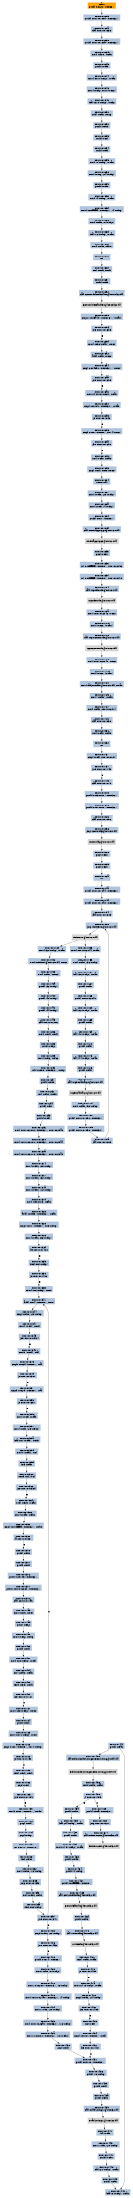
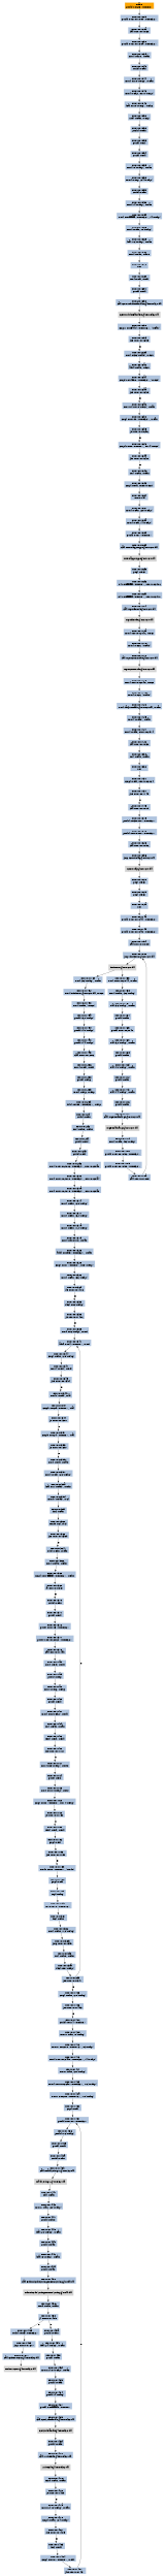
  digraph {
    node [color=lightsteelblue fillcolor=lightsteelblue shape=rectangle style=filled]
    edge [color="#000000"]
    n1 [color=lightgrey fillcolor=orange label="start\npushl $0x28<UINT8>"]
    n2 [label="0x01001685\npushl $0x10010e0<UINT32>"]
    n3 [label="0x0100168a\ncall 0x01001838"]
    n4 [label="0x01001838\npushl $0x100188a<UINT32>"]
    n5 [label="0x0100183d\nmovl %fs:0, %eax"]
    n6 [label="0x01001843\npushl %eax"]
    n7 [label="0x01001844\nmovl 0x10(%esp), %eax"]
    n8 [label="0x01001848\nmovl %ebp, 0x10(%esp)"]
    n9 [label="0x0100184c\nleal 0x10(%esp), %ebp"]
    n10 [label="0x01001850\nsubl %eax, %esp"]
    n11 [label="0x01001852\npushl %ebx"]
    n12 [label="0x01001853\npushl %esi"]
    n13 [label="0x01001854\npushl %edi"]
    n14 [label="0x01001855\nmovl -8(%ebp), %eax"]
    n15 [label="0x01001858\nmovl %esp, -24(%ebp)"]
    n16 [label="0x0100185b\npushl %eax"]
    n17 [label="0x0100185c\nmovl -4(%ebp), %eax"]
    n18 [label="0x0100185f\nmovl $0xffffffff<UINT32>, -4(%ebp)"]
    n19 [label="0x01001866\nmovl %eax, -8(%ebp)"]
    n20 [label="0x01001869\nleal -16(%ebp), %eax"]
    n21 [label="0x0100186c\nmovl %eax, %fs:0"]
    n22 [label="0x01001872\nret"]
    n23 [label="0x0100168f\nxorl %edi, %edi"]
    n24 [label="0x01001691\npushl %edi"]
    n25 [label="0x01001692\ncall GetModuleHandleA@kernel32.dll"]
    n26 [color=lightgrey fillcolor=lightgrey label="GetModuleHandleA@kernel32.dll"]
    n27 [label="0x01001698\ncmpw $0x5a4d<UINT16>, (%eax)"]
    n28 [label="0x0100169d\njne 0x010016be"]
    n29 [label="0x0100169f\nmovl 0x3c(%eax), %ecx"]
    n30 [label="0x010016a2\naddl %eax, %ecx"]
    n31 [label="0x010016a4\ncmpl $0x4550<UINT32>, (%ecx)"]
    n32 [label="0x010016aa\njne 0x010016be"]
    n33 [label="0x010016ac\nmovzwl 0x18(%ecx), %eax"]
    n34 [label="0x010016b0\ncmpl $0x10b<UINT32>, %eax"]
    n35 [label="0x010016b5\nje 0x010016d6"]
    n36 [label="0x010016d6\ncmpl $0xe<UINT8>, 0x74(%ecx)"]
    n37 [label="0x010016da\njbe 0x010016be"]
    n38 [label="0x010016dc\nxorl %eax, %eax"]
    n39 [label="0x010016de\ncmpl %edi, 0xe8(%ecx)"]
    n40 [label="0x010016e4\nsetne %al"]
    n41 [label="0x010016e7\nmovl %eax, -28(%ebp)"]
    n42 [label="0x010016ea\nmovl %edi, -4(%ebp)"]
    n43 [label="0x010016ed\npushl $0x1<UINT8>"]
    n44 [label="0x010016ef\ncall __set_app_type@msvcrt.dll"]
    n45 [color=lightgrey fillcolor=lightgrey label="__set_app_type@msvcrt.dll"]
    n46 [label="0x010016f5\npopl %ecx"]
    n47 [label="0x010016f6\norl $0xffffffff<UINT8>, 0x01002d0c"]
    n48 [label="0x010016fd\norl $0xffffffff<UINT8>, 0x01002d10"]
    n49 [label="0x01001704\ncall __p__fmode@msvcrt.dll"]
    n50 [color=lightgrey fillcolor=lightgrey label="__p__fmode@msvcrt.dll"]
    n51 [label="0x0100170a\nmovl 0x0100204c, %ecx"]
    n52 [label="0x01001710\nmovl %ecx, (%eax)"]
    n53 [label="0x01001712\ncall __p__commode@msvcrt.dll"]
    n54 [color=lightgrey fillcolor=lightgrey label="__p__commode@msvcrt.dll"]
    n55 [label="0x01001718\nmovl 0x01002048, %ecx"]
    n56 [label="0x0100171e\nmovl %ecx, (%eax)"]
    n57 [label="0x01001720\nmovl _adjust_fdiv@msvcrt.dll, %eax"]
    n58 [label="0x01001725\nmovl (%eax), %eax"]
    n59 [label="0x01001727\nmovl %eax, 0x01002d14"]
    n60 [label="0x0100172c\ncall 0x01001830"]
    n61 [label="0x01001830\nxorl %eax, %eax"]
    n62 [label="0x01001832\nret"]
    n63 [label="0x01001731\ncmpl %edi, 0x01002024"]
    n64 [label="0x01001737\njne 0x01001745"]
    n65 [label="0x01001745\ncall 0x01001819"]
    n66 [label="0x01001819\npushl $0x30000<UINT32>"]
    n67 [label="0x0100181e\npushl $0x10000<UINT32>"]
    n68 [label="0x01001823\ncall 0x01001896"]
    n69 [label="0x01001896\njmp _controlfp@msvcrt.dll"]
    n70 [color=lightgrey fillcolor=lightgrey label="_controlfp@msvcrt.dll"]
    n71 [label="0x01001828\npopl %ecx"]
    n72 [label="0x01001829\npopl %ecx"]
    n73 [label="0x0100182a\nret"]
    n74 [label="0x0100174a\npushl $0x10010a4<UINT32>"]
    n75 [label="0x0100174f\npushl $0x10010a0<UINT32>"]
    n76 [label="0x01001754\ncall 0x0100180e"]
    n77 [label="0x0100180e\njmp _initterm@msvcrt.dll"]
    n78 [color=lightgrey fillcolor=lightgrey label="_initterm@msvcrt.dll"]
    n79 [label="0x01001759\nmovl 0x01002044, %eax"]
    n80 [label="0x0100178f\nmovl -32(%ebp), %eax"]
    n81 [label="0x0100175e\nmovl %eax, -36(%ebp)"]
    n82 [label="0x01001792\nmovl __initenv@msvcrt.dll, %ecx"]
    n83 [label="0x01001761\nleal -36(%ebp), %eax"]
    n84 [label="0x01001764\npushl %eax"]
    n85 [label="0x01001765\npushl 0x01002040"]
    n86 [label="0x0100176b\nleal -32(%ebp), %eax"]
    n87 [label="0x0100176e\npushl %eax"]
    n88 [label="0x0100176f\nleal -40(%ebp), %eax"]
    n89 [label="0x01001772\npushl %eax"]
    n90 [label="0x01001773\nleal -44(%ebp), %eax"]
    n91 [label="0x01001776\npushl %eax"]
    n92 [label="0x01001777\ncall __getmainargs@msvcrt.dll"]
    n93 [color=lightgrey fillcolor=lightgrey label="__getmainargs@msvcrt.dll"]
    n94 [label="0x0100177d\nmovl %eax, -52(%ebp)"]
    n95 [label="0x01001780\npushl $0x100109c<UINT32>"]
    n96 [label="0x01001785\npushl $0x1001098<UINT32>"]
    n97 [label="0x0100178a\ncall 0x0100180e"]
    n98 [label="0x01001798\nmovl %eax, (%ecx)"]
    n99 [label="0x0100179a\npushl -32(%ebp)"]
    n100 [label="0x0100179d\npushl -40(%ebp)"]
    n101 [label="0x010017a0\npushl -44(%ebp)"]
    n102 [label="0x010017a3\ncall 0x010012e6"]
    n103 [label="0x010012e6\nmovl %edi, %edi"]
    n104 [label="0x010012e8\npushl %ebp"]
    n105 [label="0x010012e9\nmovl %esp, %ebp"]
    n106 [label="0x010012eb\nsubl $0x88<UINT32>, %esp"]
    n107 [label="0x010012f1\npushl %ebx"]
    n108 [label="0x010012f2\nxorl %ebx, %ebx"]
    n109 [label="0x010012f4\npushl %esi"]
    n110 [label="0x010012f5\npushl %edi"]
    n111 [label="0x010012f6\nmovl $0x100200c<UINT32>, 0x010028a0"]
    n112 [label="0x01001300\nmovl $0x1002000<UINT32>, 0x010028a4"]
    n113 [label="0x0100130a\nmovl $0x1002018<UINT32>, 0x010028a8"]
    n114 [label="0x01001314\nmovl %ebx, -28(%ebp)"]
    n115 [label="0x01001317\nmovl %ebx, -32(%ebp)"]
    n116 [label="0x0100131a\nmovl %ebx, -12(%ebp)"]
    n117 [label="0x0100131d\nmovl %fs:0x18, %eax"]
    n118 [label="0x01001323\naddl $0xbf8<UINT32>, %eax"]
    n119 [label="0x01001328\ncmpl $0x1<UINT8>, 0x8(%ebp)"]
    n120 [label="0x0100132c\nmovl %eax, -36(%ebp)"]
    n121 [label="0x0100132f\njle 0x0100140c"]
    n122 [label="0x01001335\ndecl 0x8(%ebp)"]
    n123 [label="0x01001338\nje 0x0100140c"]
    n124 [label="0x0100133e\nmovl 0xc(%ebp), %esi"]
    n125 [label="0x01001341\naddl $0x4<UINT8>, %esi"]
    n126 [label="0x01001344\ncmpl %ebx, -28(%ebp)"]
    n127 [label="0x01001347\nmovl (%esi), %edi"]
    n128 [label="0x01001349\njne 0x010013b4"]
    n129 [label="0x0100134b\nmovb (%edi), %al"]
    n130 [label="0x0100134d\ncmpb $0x2f<UINT8>, %al"]
    n131 [label="0x0100134f\nje 0x01001387"]
    n132 [label="0x01001351\ncmpb $0x2d<UINT8>, %al"]
    n133 [label="0x01001353\nje 0x01001387"]
    n134 [label="0x01001355\nmovl %edi, %eax"]
    n135 [label="0x01001357\nmovl %edi, -28(%ebp)"]
    n136 [label="0x0100135a\nleal 0x1(%eax), %edx"]
    n137 [label="0x0100135d\nmovb (%eax), %cl"]
    n138 [label="0x0100135f\nincl %eax"]
    n139 [label="0x01001360\ntestb %cl, %cl"]
    n140 [label="0x01001362\njne 0x0100135d"]
    n141 [label="0x01001364\nsubl %edx, %eax"]
    n142 [label="0x01001366\nmovl %eax, %ebx"]
    n143 [label="0x01001368\ncmpl $0x7fffffff<UINT32>, %ebx"]
    n144 [label="0x0100136e\nja 0x01001381"]
    n145 [label="0x01001370\npushl %ebx"]
    n146 [label="0x01001371\npushl %edi"]
    n147 [label="0x01001372\npushl $0x105<UINT32>"]
    n148 [label="0x01001377\npushl $0x10028c0<UINT32>"]
    n149 [label="0x0100137c\ncall 0x010011ab"]
    n150 [label="0x010011ab\nmovl %edi, %edi"]
    n151 [label="0x010011ad\npushl %ebp"]
    n152 [label="0x010011ae\nmovl %esp, %ebp"]
    n153 [label="0x010011b0\npushl %edi"]
    n154 [label="0x010011b1\nmovl 0xc(%ebp), %edi"]
    n155 [label="0x010011b4\nxorl %eax, %eax"]
    n156 [label="0x010011b6\ntestl %edi, %edi"]
    n157 [label="0x010011b8\njne 0x010011c1"]
    n158 [label="0x010011c1\nmovl 0x8(%ebp), %edx"]
    n159 [label="0x010011c4\npushl %esi"]
    n160 [label="0x010011c5\nmovl 0x10(%ebp), %esi"]
    n161 [label="0x010011c8\ncmpl $0x0<UINT8>, 0x14(%ebp)"]
    n162 [label="0x010011cc\nje 0x010011e0"]
    n163 [label="0x010011e0\ntestl %edi, %edi"]
    n164 [label="0x010011e2\npopl %esi"]
    n165 [label="0x010011e3\njne 0x010011eb"]
    n166 [label="0x010011eb\nmovb $0x0<UINT8>, (%edx)"]
    n167 [label="0x010011ee\npopl %edi"]
    n168 [label="0x010011ef\npopl %ebp"]
    n169 [label="0x010011f0\nret $0x10<UINT16>"]
    n170 [label="0x01001381\nincl %ebx"]
    n171 [label="0x01001382\nmovl %ebx, -12(%ebp)"]
    n172 [label="0x01001385\njmp 0x010013f8"]
    n173 [label="0x010013f8\nxorl %ebx, %ebx"]
    n174 [label="0x010013fa\ndecl 0x8(%ebp)"]
    n175 [label="0x010013fd\njne 0x01001341"]
    n176 [label="0x01001403\ncmpl %ebx, -28(%ebp)"]
    n177 [label="0x01001406\njne 0x01001493"]
    n178 [label="0x0100140c\npushl $0x14<UINT8>"]
    n179 [label="0x0100140e\nmovw %bx, -8(%ebp)"]
    n180 [label="0x01001412\nmovw $0x200<UINT16>, -6(%ebp)"]
    n181 [label="0x01001418\nmovl $0x10024a0<UINT32>, -4(%ebp)"]
    n182 [label="0x0100141f\nmovw %bx, -20(%ebp)"]
    n183 [label="0x01001423\nmovl $0x10026a0<UINT32>, -16(%ebp)"]
    n184 [label="0x0100142a\nmovw $0x200<UINT16>, -18(%ebp)"]
    n185 [label="0x01001430\npopl %edi"]
    n186 [label="0x01001431\npushl $0x100<UINT32>"]
    n187 [label="0x01001436\npushl -16(%ebp)"]
    n188 [label="0x01001439\npushl %edi"]
    n189 [label="0x0100143a\npushl %ebx"]
    n190 [label="0x0100143b\ncall LoadStringW@user32.dll"]
    n191 [color=lightgrey fillcolor=lightgrey label="LoadStringW@user32.dll"]
    n192 [label="0x01001441\nshll %eax"]
    n193 [label="0x01001443\nmovw %ax, -20(%ebp)"]
    n194 [label="0x01001447\npushl %ebx"]
    n195 [label="0x01001448\nleal -20(%ebp), %eax"]
    n196 [label="0x0100144b\npushl %eax"]
    n197 [label="0x0100144c\nleal -8(%ebp), %eax"]
    n198 [label="0x0100144f\npushl %eax"]
    n199 [label="0x01001450\ncall RtlUnicodeStringToOemString@ntdll.dll"]
    n200 [color=lightgrey fillcolor=lightgrey label="RtlUnicodeStringToOemString@ntdll.dll"]
    n201 [label="0x01001456\ntestl %eax, %eax"]
    n202 [label="0x01001458\njl 0x01001489"]
    n203 [label="0x0100145a\npushl %ebx"]
    n204 [label="0x01001489\npushl $0xff<UINT32>"]
    n205 [label="0x0100145b\nleal -24(%ebp), %eax"]
    n206 [label="0x0100148e\njmp 0x01001677"]
    n207 [label="0x0100145e\npushl %eax"]
    n208 [label="0x01001677\ncall ExitProcess@kernel32.dll"]
    n209 [color=lightgrey fillcolor=lightgrey label="ExitProcess@kernel32.dll"]
    n210 [label="0x0100145f\nmovzwl -8(%ebp), %eax"]
    n211 [label="0x01001463\npushl %eax"]
    n212 [label="0x01001464\npushl -4(%ebp)"]
    n213 [label="0x01001467\npushl $0xfffffff5<UINT8>"]
    n214 [label="0x01001469\ncall GetStdHandle@kernel32.dll"]
    n215 [color=lightgrey fillcolor=lightgrey label="GetStdHandle@kernel32.dll"]
    n216 [label="0x0100146f\npushl %eax"]
    n217 [label="0x01001470\ncall WriteFile@kernel32.dll"]
    n218 [color=lightgrey fillcolor=lightgrey label="WriteFile@kernel32.dll"]
    n219 [label="0x01001476\ntestl %eax, %eax"]
    n220 [label="0x01001478\nje 0x01001489"]
    n221 [label="0x0100147a\nmovzwl -8(%ebp), %eax"]
    n222 [label="0x0100147e\ncmpl %eax, -24(%ebp)"]
    n223 [label="0x01001481\njne 0x01001489"]
    n224 [label="0x01001483\nincl %edi"]
    n225 [label="0x01001484\ncmpl $0x18<UINT8>, %edi"]
    n226 [label="0x01001487\njbe 0x01001431"]
    n1 -> n2
    n2 -> n3
    n3 -> n4
    n4 -> n5
    n5 -> n6
    n6 -> n7
    n7 -> n8
    n8 -> n9
    n9 -> n10
    n10 -> n11
    n11 -> n12
    n12 -> n13
    n13 -> n14
    n14 -> n15
    n15 -> n16
    n16 -> n17
    n17 -> n18
    n18 -> n19
    n19 -> n20
    n20 -> n21
    n21 -> n22
    n22 -> n23
    n23 -> n24
    n24 -> n25
    n25 -> n26
    n26 -> n27
    n27 -> n28
    n28 -> n29 [label=F]
    n29 -> n30
    n30 -> n31
    n31 -> n32
    n32 -> n33 [label=F]
    n33 -> n34
    n34 -> n35
    n35 -> n36 [label=F]
    n36 -> n37
    n37 -> n38 [label=F]
    n38 -> n39
    n39 -> n40
    n40 -> n41
    n41 -> n42
    n42 -> n43
    n43 -> n44
    n44 -> n45
    n45 -> n46
    n46 -> n47
    n47 -> n48
    n48 -> n49
    n49 -> n50
    n50 -> n51
    n51 -> n52
    n52 -> n53
    n53 -> n54
    n54 -> n55
    n55 -> n56
    n56 -> n57
    n57 -> n58
    n58 -> n59
    n59 -> n60
    n60 -> n61
    n61 -> n62
    n62 -> n63
    n63 -> n64
    n64 -> n65 [label=T]
    n65 -> n66
    n66 -> n67
    n67 -> n68
    n68 -> n69
    n69 -> n70
    n70 -> n71
    n71 -> n72
    n72 -> n73
    n73 -> n74
    n74 -> n75
    n75 -> n76
    n76 -> n77
    n77 -> n78
    n78 -> n79
    n78 -> n80
    n79 -> n81
    n80 -> n82
    n81 -> n83
    n82 -> n98
    n83 -> n84
    n84 -> n85
    n85 -> n86
    n86 -> n87
    n87 -> n88
    n88 -> n89
    n89 -> n90
    n90 -> n91
    n91 -> n92
    n92 -> n93
    n93 -> n94
    n94 -> n95
    n95 -> n96
    n96 -> n97
    n97 -> n77
    n98 -> n99
    n99 -> n100
    n100 -> n101
    n101 -> n102
    n102 -> n103
    n103 -> n104
    n104 -> n105
    n105 -> n106
    n106 -> n107
    n107 -> n108
    n108 -> n109
    n109 -> n110
    n110 -> n111
    n111 -> n112
    n112 -> n113
    n113 -> n114
    n114 -> n115
    n115 -> n116
    n116 -> n117
    n117 -> n118
    n118 -> n119
    n119 -> n120
    n120 -> n121
    n121 -> n122 [label=F]
    n122 -> n123
    n123 -> n124 [label=F]
    n124 -> n125
    n125 -> n126
    n126 -> n127
    n127 -> n128
    n128 -> n129 [label=F]
    n129 -> n130
    n130 -> n131
    n131 -> n132 [label=F]
    n132 -> n133
    n133 -> n134 [label=F]
    n134 -> n135
    n135 -> n136
    n136 -> n137
    n137 -> n138
    n138 -> n139
    n139 -> n140
    n140 -> n141 [label=F]
    n141 -> n142
    n142 -> n143
    n143 -> n144
    n144 -> n145 [label=F]
    n145 -> n146
    n146 -> n147
    n147 -> n148
    n148 -> n149
    n149 -> n150
    n150 -> n151
    n151 -> n152
    n152 -> n153
    n153 -> n154
    n154 -> n155
    n155 -> n156
    n156 -> n157
    n157 -> n158 [label=T]
    n158 -> n159
    n159 -> n160
    n160 -> n161
    n161 -> n162
    n162 -> n163 [label=T]
    n163 -> n164
    n164 -> n165
    n165 -> n166 [label=F]
    n166 -> n167
    n167 -> n168
    n168 -> n169
    n169 -> n170
    n170 -> n171
    n171 -> n172
    n172 -> n173
    n173 -> n174
    n174 -> n175
    n175 -> n125 [label=T]
    n175 -> n176 [label=F]
    n176 -> n177
    n177 -> n178 [label=F]
    n178 -> n179
    n179 -> n180
    n180 -> n181
    n181 -> n182
    n182 -> n183
    n183 -> n184
    n184 -> n185
    n185 -> n186
    n186 -> n187
    n187 -> n188
    n188 -> n189
    n189 -> n190
    n190 -> n191
    n191 -> n192
    n192 -> n193
    n193 -> n194
    n194 -> n195
    n195 -> n196
    n196 -> n197
-   n198 -> n197
+   n197 -> n198
    n198 -> n199
    n199 -> n200
    n200 -> n201
    n201 -> n202
    n202 -> n203 [label=F]
    n202 -> n204 [label=T]
    n203 -> n205
    n204 -> n206
    n205 -> n207
    n206 -> n208
    n207 -> n210
    n208 -> n209
    n210 -> n211
    n211 -> n212
    n212 -> n213
    n213 -> n214
    n214 -> n215
    n215 -> n216
    n216 -> n217
    n217 -> n218
    n218 -> n219
    n219 -> n220
    n220 -> n221 [label=F]
    n221 -> n222
    n222 -> n223
    n223 -> n224 [label=F]
    n224 -> n225
    n225 -> n226
    n226 -> n186 [label=T]
  }
